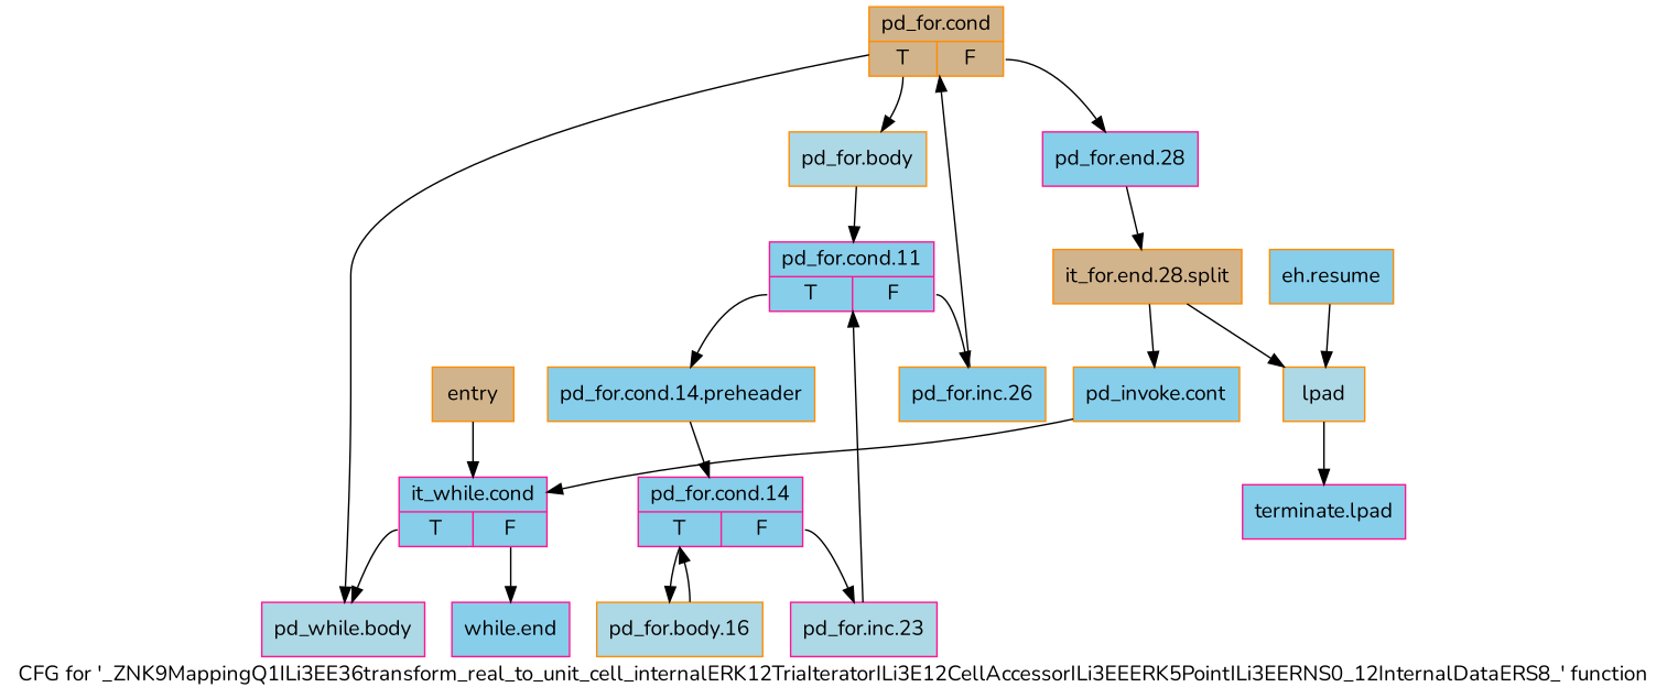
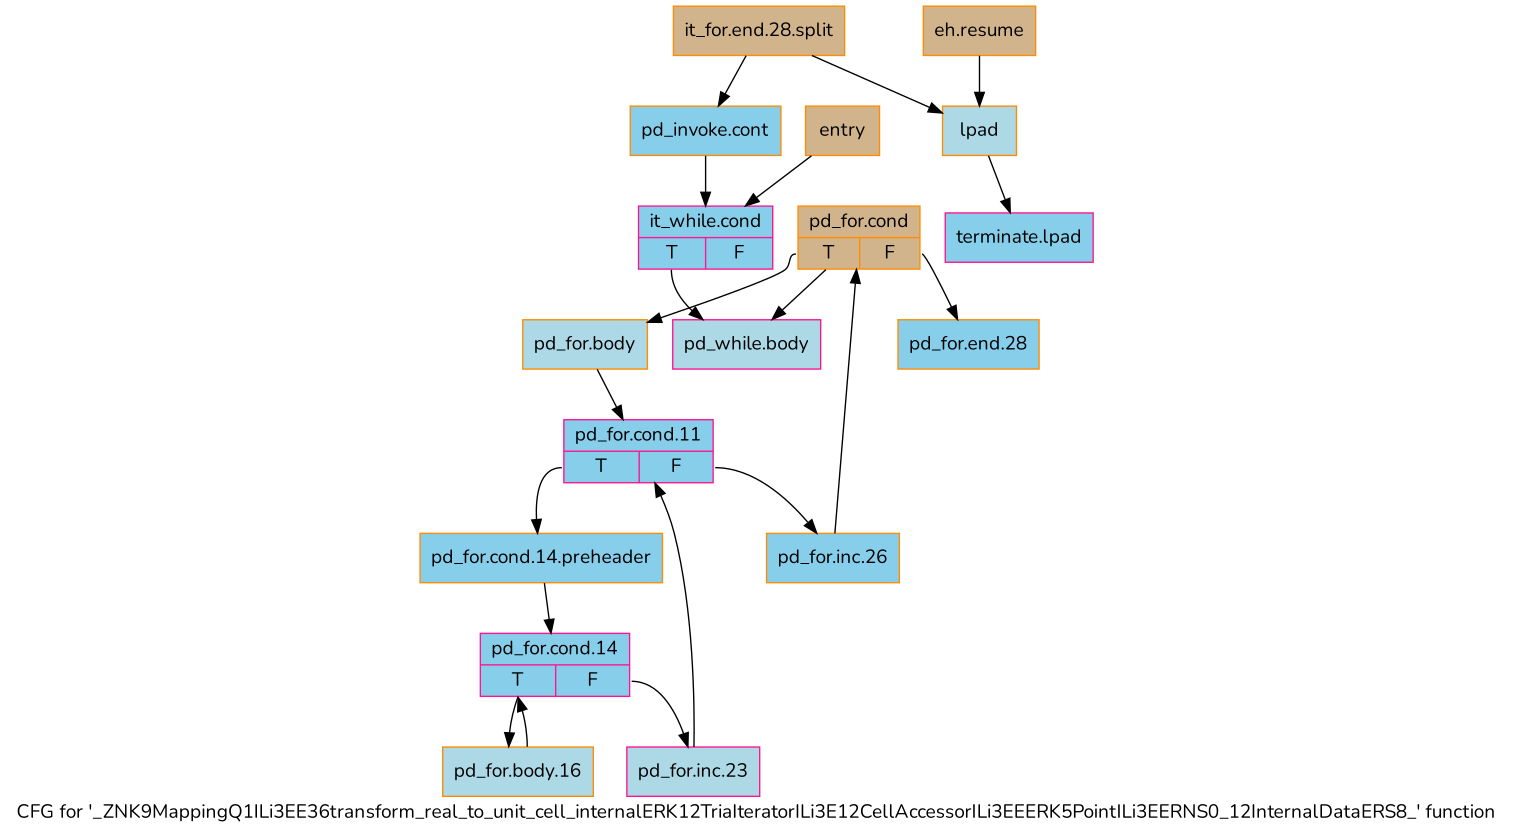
  digraph {
    fontname=Nunito
    label="CFG for '_ZNK9MappingQ1ILi3EE36transform_real_to_unit_cell_internalERK12TriaIteratorILi3E12CellAccessorILi3EEERK5PointILi3EERNS0_12InternalDataERS8_' function"
    node [color=darkorange fillcolor=skyblue fontname=Nunito shape=record style=filled]
    edge [fontname=Nunito]
    n1 [fillcolor=tan label="{entry}"]
    n2 [color=deeppink label="{it_while.cond|{<s0>T|<s1>F}}"]
    n3 [color=deeppink fillcolor=lightblue label="{pd_while.body}"]
-   n4 [color=deeppink label="{while.end}"]
    n5 [fillcolor=tan label="{pd_for.cond|{<s0>T|<s1>F}}"]
    n6 [fillcolor=lightblue label="{pd_for.body}"]
-   n7 [color=deeppink label="{pd_for.end.28}"]
+   n7 [label="{pd_for.end.28}"]
    n8 [color=deeppink label="{pd_for.cond.11|{<s0>T|<s1>F}}"]
    n9 [fillcolor=tan label="{it_for.end.28.split}"]
    n10 [label="{pd_for.cond.14.preheader}"]
    n11 [label="{pd_for.inc.26}"]
    n12 [label="{pd_invoke.cont}"]
    n13 [fillcolor=lightblue label="{lpad}"]
    n14 [color=deeppink label="{pd_for.cond.14|{<s0>T|<s1>F}}"]
    n15 [fillcolor=lightblue label="{pd_for.body.16}"]
    n16 [color=deeppink fillcolor=lightblue label="{pd_for.inc.23}"]
    n17 [color=deeppink label="{terminate.lpad}"]
-   n18 [label="{eh.resume}"]
+   n18 [fillcolor=tan label="{eh.resume}"]
    n1 -> n2
    n2 -> n3 [tailport=s0]
-   n2 -> n4 [tailport=s1]
    n5 -> n3
    n5 -> n6 [tailport=s0]
    n5 -> n7 [tailport=s1]
    n6 -> n8
-   n7 -> n9
    n8 -> n10 [tailport=s0]
    n8 -> n11 [tailport=s1]
    n9 -> n12
    n9 -> n13
    n10 -> n14
    n11 -> n5
    n12 -> n2
    n13 -> n17
    n14 -> n15 [tailport=s0]
    n14 -> n16 [tailport=s1]
    n15 -> n14
    n16 -> n8
    n18 -> n13
  }
